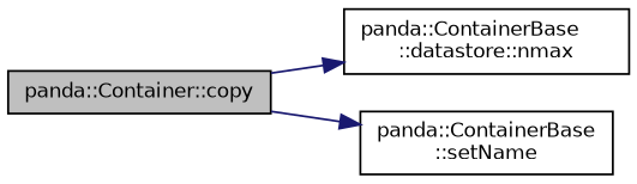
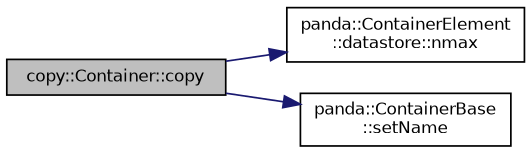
  digraph {
    rankdir=LR
    node [color=black fillcolor=white fontname=Helvetica fontsize=10 shape=record style=filled]
    edge [color=midnightblue fontname=Helvetica fontsize=10 labelfontname=Helvetica labelfontsize=10 style=solid]
-   n1 [fillcolor=grey75 fontcolor=black height=0.2 label="panda::Container::copy" width=0.4]
-   n2 [height=0.2 label="panda::ContainerBase\l::datastore::nmax" width=0.4]
+   n1 [fillcolor=grey75 fontcolor=black height=0.2 label="copy::Container::copy" width=0.4]
+   n2 [height=0.2 label="panda::ContainerElement\l::datastore::nmax" width=0.4]
    n3 [height=0.2 label="panda::ContainerBase\l::setName" width=0.4]
    n1 -> n2
    n1 -> n3
  }
